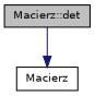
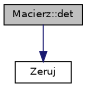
  digraph {
    rankdir=TB
    node [color=black fontname=Helvetica fontsize=10 shape=record style=filled]
    n1 [fillcolor=grey75 fontcolor=black height=0.2 label="Macierz::det" width=0.4]
-   n2 [fillcolor=white height=0.2 label=Macierz width=0.4]
+   n2 [fillcolor=white height=0.2 label=Zeruj width=0.4]
    n1 -> n2 [color=midnightblue fontname=Helvetica fontsize=10 labelfontname=Helvetica labelfontsize=10 style=solid]
  }
